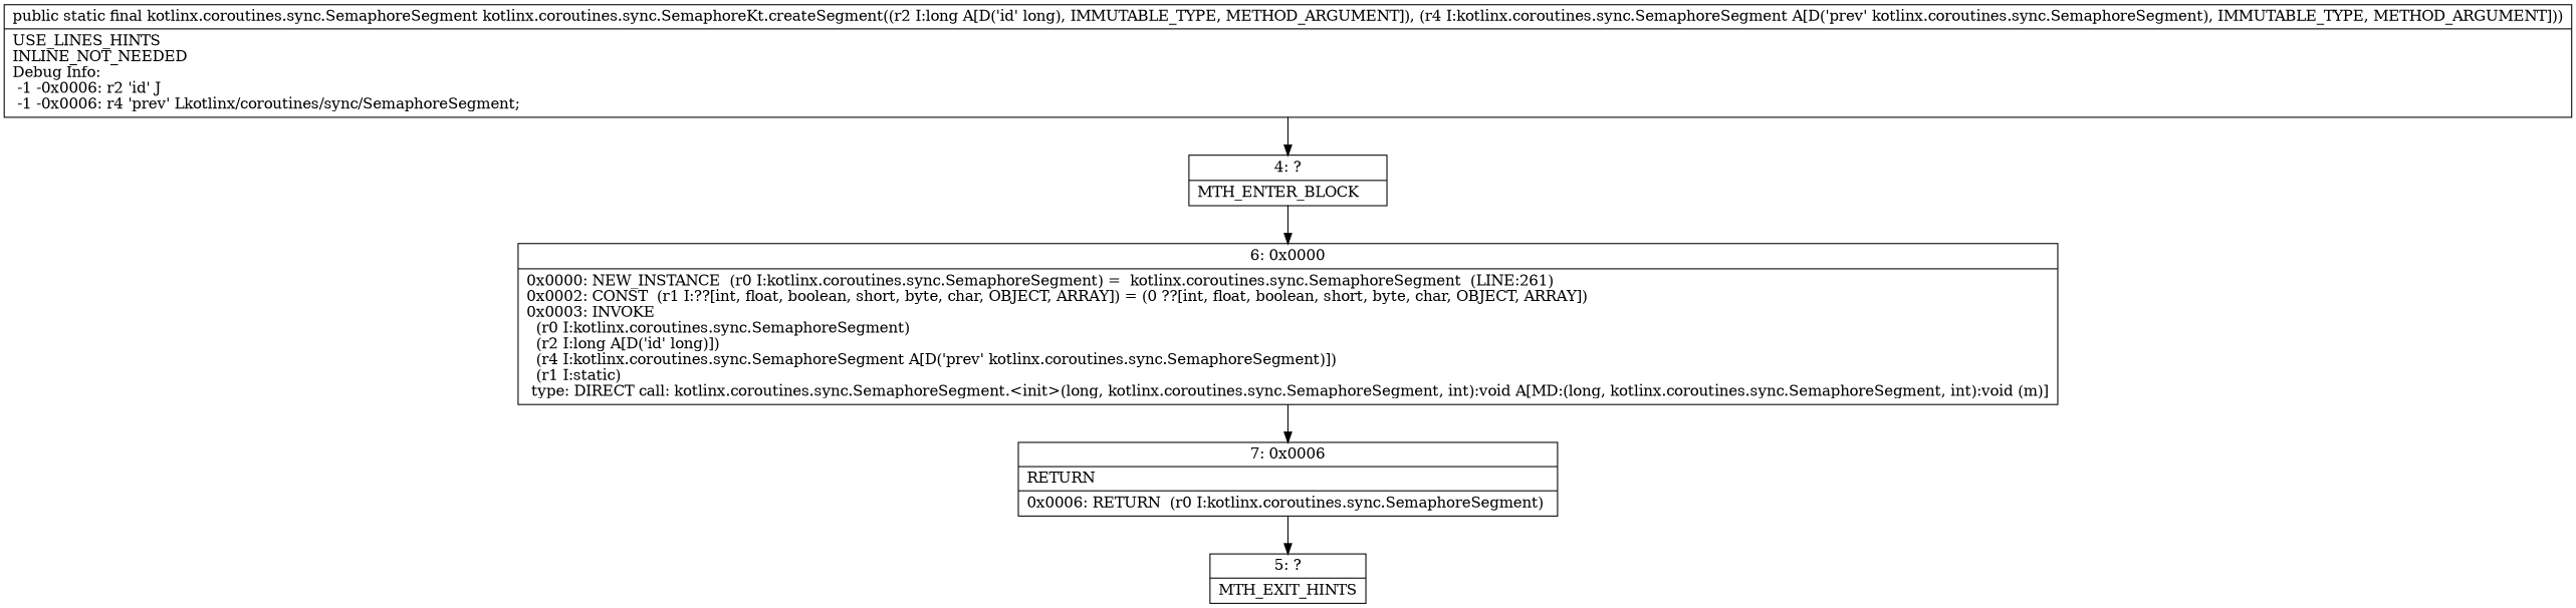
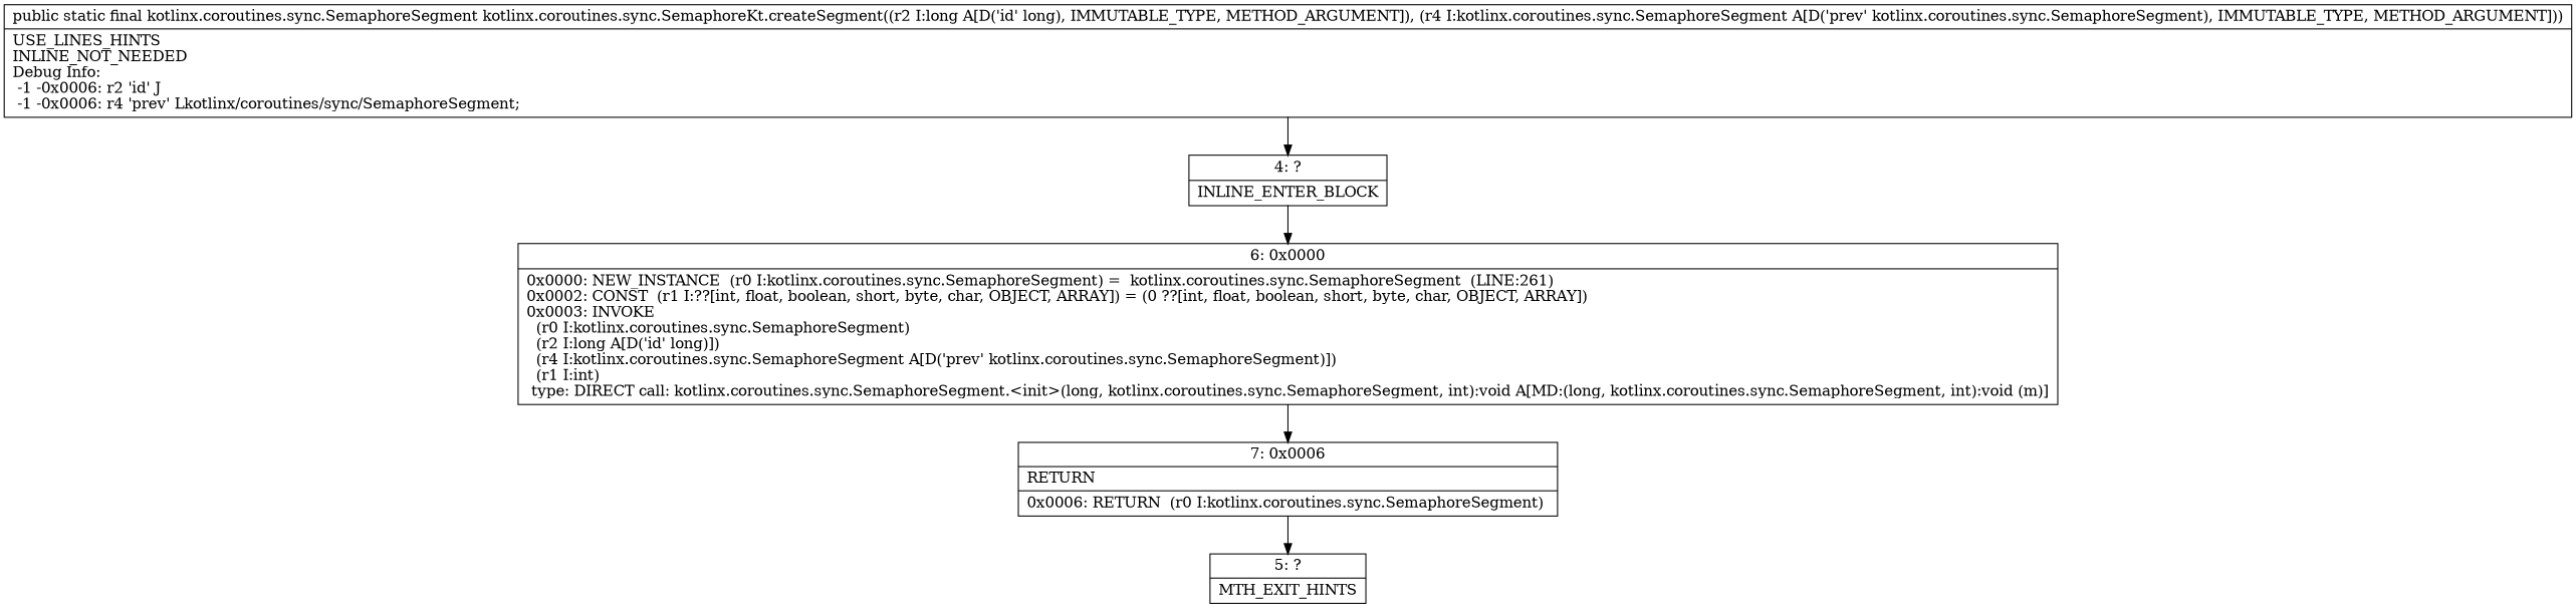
  digraph {
    fontname="DejaVu Serif"
    node [fontname="DejaVu Serif" shape=record]
    edge [fontname="DejaVu Serif"]
-   n1 [label="{4\:\ ?|MTH_ENTER_BLOCK\l}"]
-   n2 [label="{6\:\ 0x0000|0x0000: NEW_INSTANCE  (r0 I:kotlinx.coroutines.sync.SemaphoreSegment) =  kotlinx.coroutines.sync.SemaphoreSegment  (LINE:261)\l0x0002: CONST  (r1 I:??[int, float, boolean, short, byte, char, OBJECT, ARRAY]) = (0 ??[int, float, boolean, short, byte, char, OBJECT, ARRAY]) \l0x0003: INVOKE  \l  (r0 I:kotlinx.coroutines.sync.SemaphoreSegment)\l  (r2 I:long A[D('id' long)])\l  (r4 I:kotlinx.coroutines.sync.SemaphoreSegment A[D('prev' kotlinx.coroutines.sync.SemaphoreSegment)])\l  (r1 I:static)\l type: DIRECT call: kotlinx.coroutines.sync.SemaphoreSegment.\<init\>(long, kotlinx.coroutines.sync.SemaphoreSegment, int):void A[MD:(long, kotlinx.coroutines.sync.SemaphoreSegment, int):void (m)]\l}"]
+   n1 [label="{4\:\ ?|INLINE_ENTER_BLOCK\l}"]
+   n2 [label="{6\:\ 0x0000|0x0000: NEW_INSTANCE  (r0 I:kotlinx.coroutines.sync.SemaphoreSegment) =  kotlinx.coroutines.sync.SemaphoreSegment  (LINE:261)\l0x0002: CONST  (r1 I:??[int, float, boolean, short, byte, char, OBJECT, ARRAY]) = (0 ??[int, float, boolean, short, byte, char, OBJECT, ARRAY]) \l0x0003: INVOKE  \l  (r0 I:kotlinx.coroutines.sync.SemaphoreSegment)\l  (r2 I:long A[D('id' long)])\l  (r4 I:kotlinx.coroutines.sync.SemaphoreSegment A[D('prev' kotlinx.coroutines.sync.SemaphoreSegment)])\l  (r1 I:int)\l type: DIRECT call: kotlinx.coroutines.sync.SemaphoreSegment.\<init\>(long, kotlinx.coroutines.sync.SemaphoreSegment, int):void A[MD:(long, kotlinx.coroutines.sync.SemaphoreSegment, int):void (m)]\l}"]
    n3 [label="{7\:\ 0x0006|RETURN\l|0x0006: RETURN  (r0 I:kotlinx.coroutines.sync.SemaphoreSegment) \l}"]
    n4 [label="{5\:\ ?|MTH_EXIT_HINTS\l}"]
    n5 [label="{public static final kotlinx.coroutines.sync.SemaphoreSegment kotlinx.coroutines.sync.SemaphoreKt.createSegment((r2 I:long A[D('id' long), IMMUTABLE_TYPE, METHOD_ARGUMENT]), (r4 I:kotlinx.coroutines.sync.SemaphoreSegment A[D('prev' kotlinx.coroutines.sync.SemaphoreSegment), IMMUTABLE_TYPE, METHOD_ARGUMENT]))  | USE_LINES_HINTS\lINLINE_NOT_NEEDED\lDebug Info:\l  \-1 \-0x0006: r2 'id' J\l  \-1 \-0x0006: r4 'prev' Lkotlinx\/coroutines\/sync\/SemaphoreSegment;\l}"]
    n1 -> n2
    n2 -> n3
    n3 -> n4
    n5 -> n1
  }
